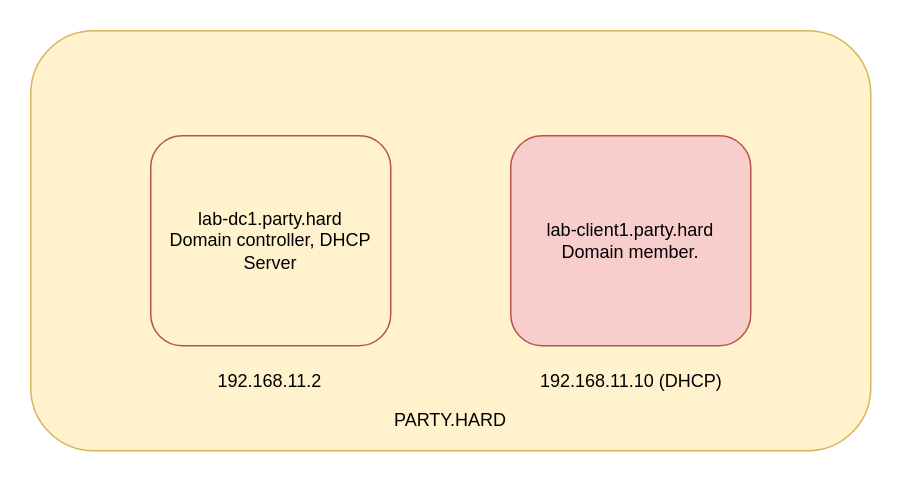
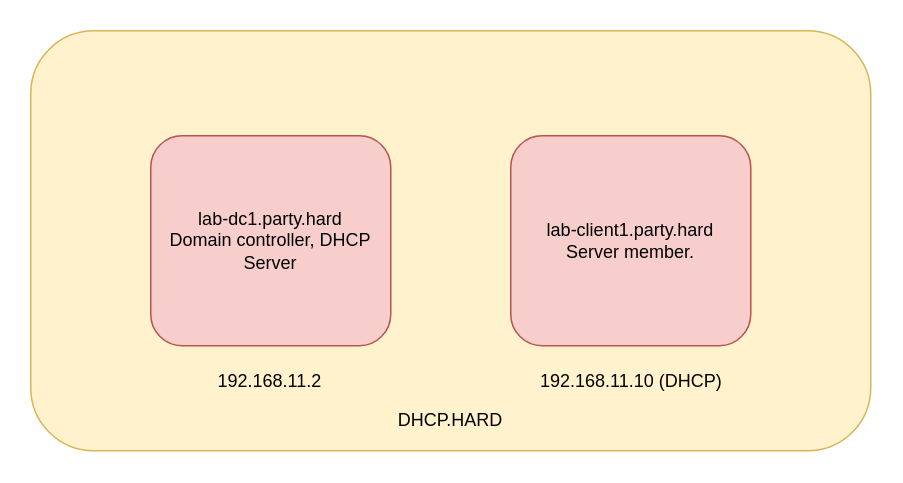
  <mxCell id="0" />
  <mxCell id="1" parent="0" />
  <mxCell id="2" value="" style="rounded=1;whiteSpace=wrap;html=1;align=center;fillColor=#fff2cc;strokeColor=#d6b656;" parent="1" vertex="1"><mxGeometry x="20" y="20" width="560" height="280" as="geometry" /></mxCell>
- <mxCell id="3" value="PARTY.HARD" style="text;html=1;strokeColor=none;fillColor=none;align=center;verticalAlign=middle;whiteSpace=wrap;rounded=0;" parent="1" vertex="1"><mxGeometry x="280" y="270" width="40" height="20" as="geometry" /></mxCell>
- <mxCell id="4" value="lab-dc1.party.hard&lt;br&gt;Domain controller, DHCP Server" style="rounded=1;whiteSpace=wrap;html=1;fillColor=#fff2cc;strokeColor=#b85450;" parent="1" vertex="1"><mxGeometry x="100" y="90" width="160" height="140" as="geometry" /></mxCell>
- <mxCell id="5" value="lab-client1.party.hard&lt;br&gt;Domain member." style="rounded=1;whiteSpace=wrap;html=1;fillColor=#f8cecc;strokeColor=#b85450;" parent="1" vertex="1"><mxGeometry x="340" y="90" width="160" height="140" as="geometry" /></mxCell>
+ <mxCell id="3" value="DHCP.HARD" style="text;html=1;strokeColor=none;fillColor=none;align=center;verticalAlign=middle;whiteSpace=wrap;rounded=0;" parent="1" vertex="1"><mxGeometry x="280" y="270" width="40" height="20" as="geometry" /></mxCell>
+ <mxCell id="4" value="lab-dc1.party.hard&lt;br&gt;Domain controller, DHCP Server" style="rounded=1;whiteSpace=wrap;html=1;fillColor=#f8cecc;strokeColor=#b85450;" parent="1" vertex="1"><mxGeometry x="100" y="90" width="160" height="140" as="geometry" /></mxCell>
+ <mxCell id="5" value="lab-client1.party.hard&lt;br&gt;Server member." style="rounded=1;whiteSpace=wrap;html=1;fillColor=#f8cecc;strokeColor=#b85450;" parent="1" vertex="1"><mxGeometry x="340" y="90" width="160" height="140" as="geometry" /></mxCell>
  <mxCell id="6" value="192.168.11.2" style="text;html=1;" parent="1" vertex="1"><mxGeometry x="142.5" y="240" width="75" height="30" as="geometry" /></mxCell>
  <mxCell id="7" value="192.168.11.10 (DHCP)" style="text;html=1;" parent="1" vertex="1"><mxGeometry x="357.5" y="240" width="125" height="30" as="geometry" /></mxCell>
